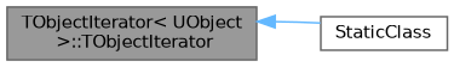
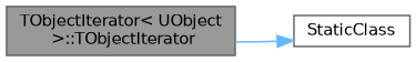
  digraph {
    rankdir=LR
    node [fontname=Helvetica fontsize=10 shape=box style=filled]
    n1 [color=gray40 fillcolor=grey60 fontcolor=black height=0.2 label="TObjectIterator\< UObject\l \>::TObjectIterator" width=0.4]
    n2 [color=grey40 fillcolor=white height=0.2 label=StaticClass width=0.4]
-   n2 -> n1 [color=steelblue1 fontname=Helvetica fontsize=10 labelfontname=Helvetica labelfontsize=10 style=solid]
+   n1 -> n2 [color=steelblue1 fontname=Helvetica fontsize=10 labelfontname=Helvetica labelfontsize=10 style=solid]
  }
